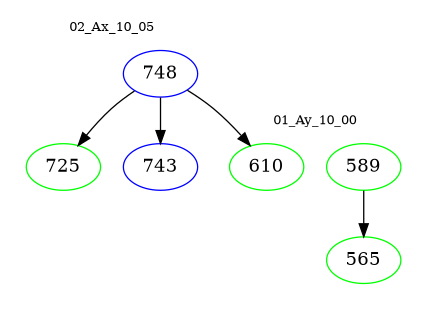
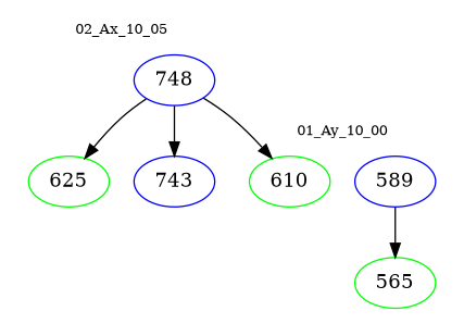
  digraph {
    node [color=blue]
    edge [color=black]
-   n1 [color=green label=589]
+   n1 [label=589]
    n2 [color=green label=565]
    n3 [color=green label=610]
    n4 [label=748]
-   n5 [color=green label=725]
+   n5 [color=green label=625]
    n6 [label=743]
    subgraph cluster_1 {
      color=white
      fontsize=10
      label="01_Ay_10_00"
      n1
      n2
      n3
    }
    subgraph cluster_2 {
      color=white
      fontsize=10
      label="02_Ax_10_05"
      n4
      n5
      n6
    }
    n1 -> n2
    n4 -> n3
    n4 -> n5
    n4 -> n6
  }
